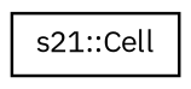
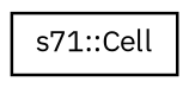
  digraph {
    rankdir=TB
    fontname="IBM Plex Sans"
-   n1 [color=black fillcolor=white fontname="IBM Plex Sans" fontsize=10 height=0.2 label="s21::Cell" shape=record style=filled width=0.4]
+   n1 [color=black fillcolor=white fontname="IBM Plex Sans" fontsize=10 height=0.2 label="s71::Cell" shape=record style=filled width=0.4]
  }
